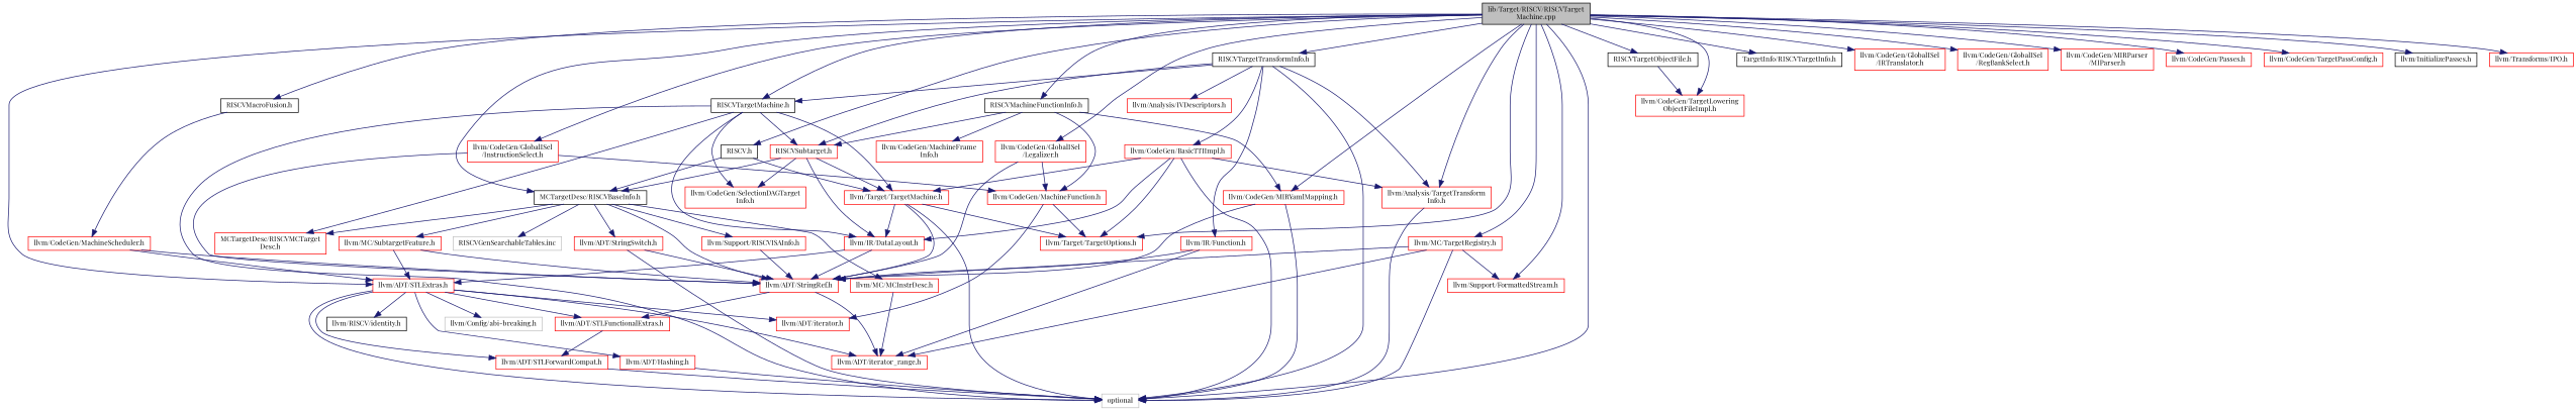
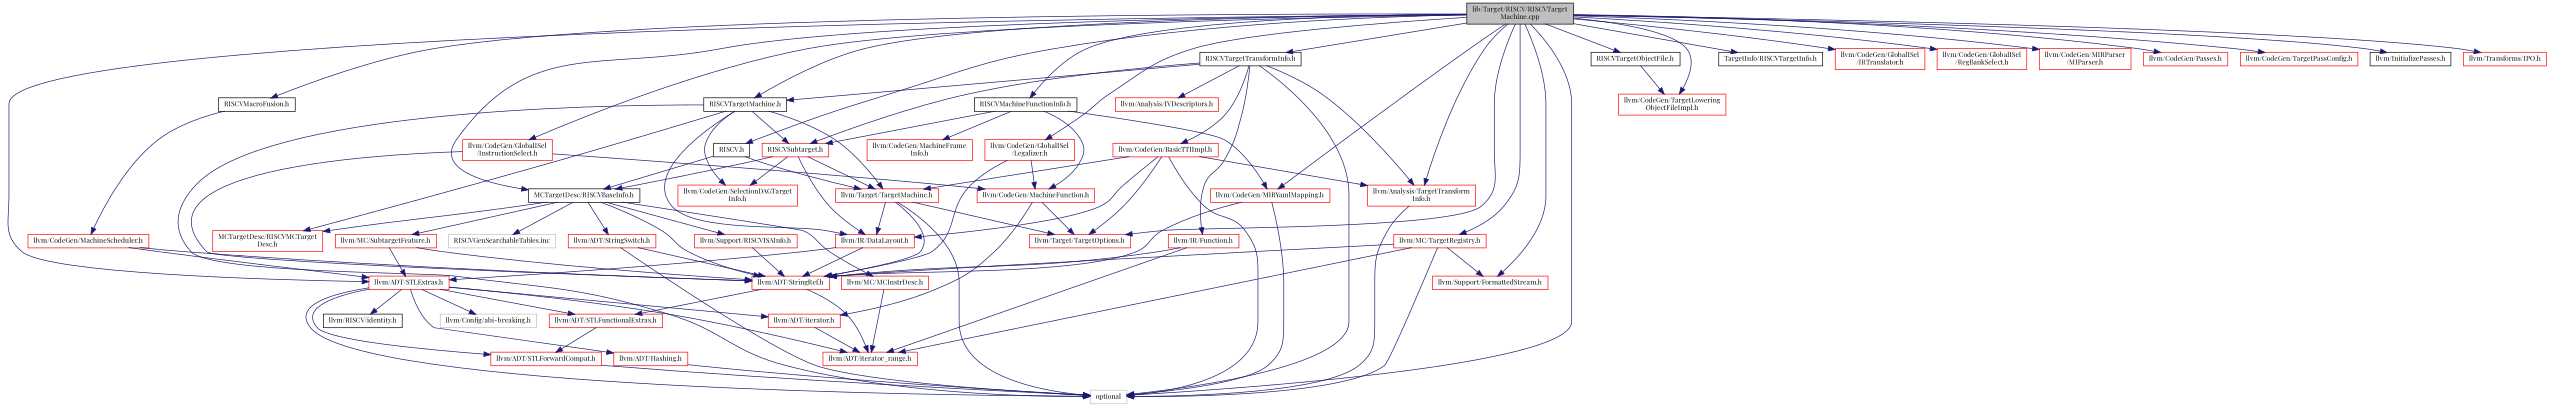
  digraph {
    fontname="Playfair Display"
    node [color=red fontname="Playfair Display" fontsize=10 shape=record]
    edge [color=midnightblue fontname="Playfair Display" fontsize=10 labelfontname=Helvetica labelfontsize=10 style=solid]
    n1 [color=black fillcolor=grey75 fontcolor=black height=0.2 label="lib/Target/RISCV/RISCVTarget\lMachine.cpp" style=filled width=0.4]
    n2 [color=black height=0.2 label="RISCVTargetMachine.h" width=0.4]
    n3 [color=black height=0.2 label="MCTargetDesc/RISCVBaseInfo.h" width=0.4]
    n4 [color=grey75 height=0.2 label=optional width=0.4]
    n5 [height=0.2 label="llvm/ADT/STLExtras.h" width=0.4]
    n6 [height=0.2 label="llvm/Target/TargetOptions.h" width=0.4]
    n7 [color=black height=0.2 label="RISCV.h" width=0.4]
    n8 [color=black height=0.2 label="RISCVMachineFunctionInfo.h" width=0.4]
    n9 [height=0.2 label="llvm/CodeGen/MIRYamlMapping.h" width=0.4]
    n10 [color=black height=0.2 label="RISCVMacroFusion.h" width=0.4]
    n11 [color=black height=0.2 label="RISCVTargetObjectFile.h" width=0.4]
    n12 [height=0.2 label="llvm/CodeGen/TargetLowering\lObjectFileImpl.h" width=0.4]
    n13 [color=black height=0.2 label="RISCVTargetTransformInfo.h" width=0.4]
    n14 [height=0.2 label="llvm/Analysis/TargetTransform\lInfo.h" width=0.4]
    n15 [color=black height=0.2 label="TargetInfo/RISCVTargetInfo.h" width=0.4]
    n16 [height=0.2 label="llvm/CodeGen/GlobalISel\l/IRTranslator.h" width=0.4]
    n17 [height=0.2 label="llvm/CodeGen/GlobalISel\l/InstructionSelect.h" width=0.4]
    n18 [height=0.2 label="llvm/CodeGen/GlobalISel\l/Legalizer.h" width=0.4]
    n19 [height=0.2 label="llvm/CodeGen/GlobalISel\l/RegBankSelect.h" width=0.4]
    n20 [height=0.2 label="llvm/CodeGen/MIRParser\l/MIParser.h" width=0.4]
    n21 [height=0.2 label="llvm/CodeGen/Passes.h" width=0.4]
    n22 [height=0.2 label="llvm/CodeGen/TargetPassConfig.h" width=0.4]
    n23 [color=black height=0.2 label="llvm/InitializePasses.h" width=0.4]
    n24 [height=0.2 label="llvm/MC/TargetRegistry.h" width=0.4]
    n25 [height=0.2 label="llvm/Support/FormattedStream.h" width=0.4]
    n26 [height=0.2 label="llvm/Transforms/IPO.h" width=0.4]
    n27 [height=0.2 label="MCTargetDesc/RISCVMCTarget\lDesc.h" width=0.4]
    n28 [height=0.2 label="RISCVSubtarget.h" width=0.4]
    n29 [height=0.2 label="llvm/CodeGen/SelectionDAGTarget\lInfo.h" width=0.4]
    n30 [height=0.2 label="llvm/IR/DataLayout.h" width=0.4]
    n31 [height=0.2 label="llvm/Target/TargetMachine.h" width=0.4]
    n32 [height=0.2 label="llvm/ADT/StringRef.h" width=0.4]
    n33 [height=0.2 label="llvm/ADT/StringSwitch.h" width=0.4]
    n34 [height=0.2 label="llvm/MC/MCInstrDesc.h" width=0.4]
    n35 [height=0.2 label="llvm/MC/SubtargetFeature.h" width=0.4]
    n36 [height=0.2 label="llvm/Support/RISCVISAInfo.h" width=0.4]
    n37 [color=grey75 height=0.2 label="RISCVGenSearchableTables.inc" width=0.4]
    n38 [height=0.2 label="llvm/ADT/STLFunctionalExtras.h" width=0.4]
    n39 [height=0.2 label="llvm/ADT/iterator_range.h" width=0.4]
    n40 [height=0.2 label="llvm/ADT/STLForwardCompat.h" width=0.4]
    n41 [height=0.2 label="llvm/ADT/Hashing.h" width=0.4]
    n42 [color=black height=0.2 label="llvm/RISCV/identity.h" width=0.4]
    n43 [height=0.2 label="llvm/ADT/iterator.h" width=0.4]
    n44 [color=grey75 height=0.2 label="llvm/Config/abi-breaking.h" width=0.4]
    n45 [height=0.2 label="llvm/CodeGen/MachineFrame\lInfo.h" width=0.4]
    n46 [height=0.2 label="llvm/CodeGen/MachineFunction.h" width=0.4]
    n47 [height=0.2 label="llvm/CodeGen/MachineScheduler.h" width=0.4]
    n48 [height=0.2 label="llvm/Analysis/IVDescriptors.h" width=0.4]
    n49 [height=0.2 label="llvm/CodeGen/BasicTTIImpl.h" width=0.4]
    n50 [height=0.2 label="llvm/IR/Function.h" width=0.4]
    n1 -> n2
    n1 -> n3
    n1 -> n4
    n1 -> n5
    n1 -> n6
    n1 -> n7
    n1 -> n8
    n1 -> n9
    n1 -> n10
    n1 -> n11
    n1 -> n12
    n1 -> n13
    n1 -> n14
    n1 -> n15
    n1 -> n16
    n1 -> n17
    n1 -> n18
    n1 -> n19
    n1 -> n20
    n1 -> n21
    n1 -> n22
    n1 -> n23
    n1 -> n24
    n1 -> n25
    n1 -> n26
    n2 -> n4
    n2 -> n27
    n2 -> n28
    n2 -> n29
    n2 -> n30
    n2 -> n31
    n3 -> n27
    n3 -> n32
    n3 -> n33
    n3 -> n34
    n3 -> n35
    n3 -> n36
    n3 -> n37
    n5 -> n4
    n5 -> n38
    n5 -> n39
    n5 -> n40
    n5 -> n41
    n5 -> n42
    n5 -> n43
    n5 -> n44
    n7 -> n3
    n7 -> n31
    n8 -> n9
    n8 -> n28
    n8 -> n45
    n8 -> n46
    n9 -> n4
    n9 -> n32
    n10 -> n47
    n11 -> n12
    n13 -> n2
    n13 -> n4
    n13 -> n14
    n13 -> n28
    n13 -> n48
    n13 -> n49
    n13 -> n50
    n14 -> n4
    n17 -> n32
    n17 -> n46
    n18 -> n32
    n18 -> n46
    n24 -> n4
    n24 -> n25
    n24 -> n32
    n24 -> n39
    n28 -> n3
    n28 -> n29
    n28 -> n30
    n28 -> n31
    n30 -> n5
    n30 -> n32
    n31 -> n4
    n31 -> n6
    n31 -> n30
    n31 -> n32
    n32 -> n38
    n32 -> n39
    n33 -> n4
    n33 -> n32
    n34 -> n39
    n35 -> n5
    n35 -> n32
    n36 -> n32
    n38 -> n40
    n40 -> n4
    n41 -> n4
+   n43 -> n39
    n46 -> n6
    n46 -> n43
    n47 -> n5
    n47 -> n32
    n49 -> n4
    n49 -> n6
    n49 -> n14
    n49 -> n30
    n49 -> n31
    n50 -> n32
    n50 -> n39
  }
